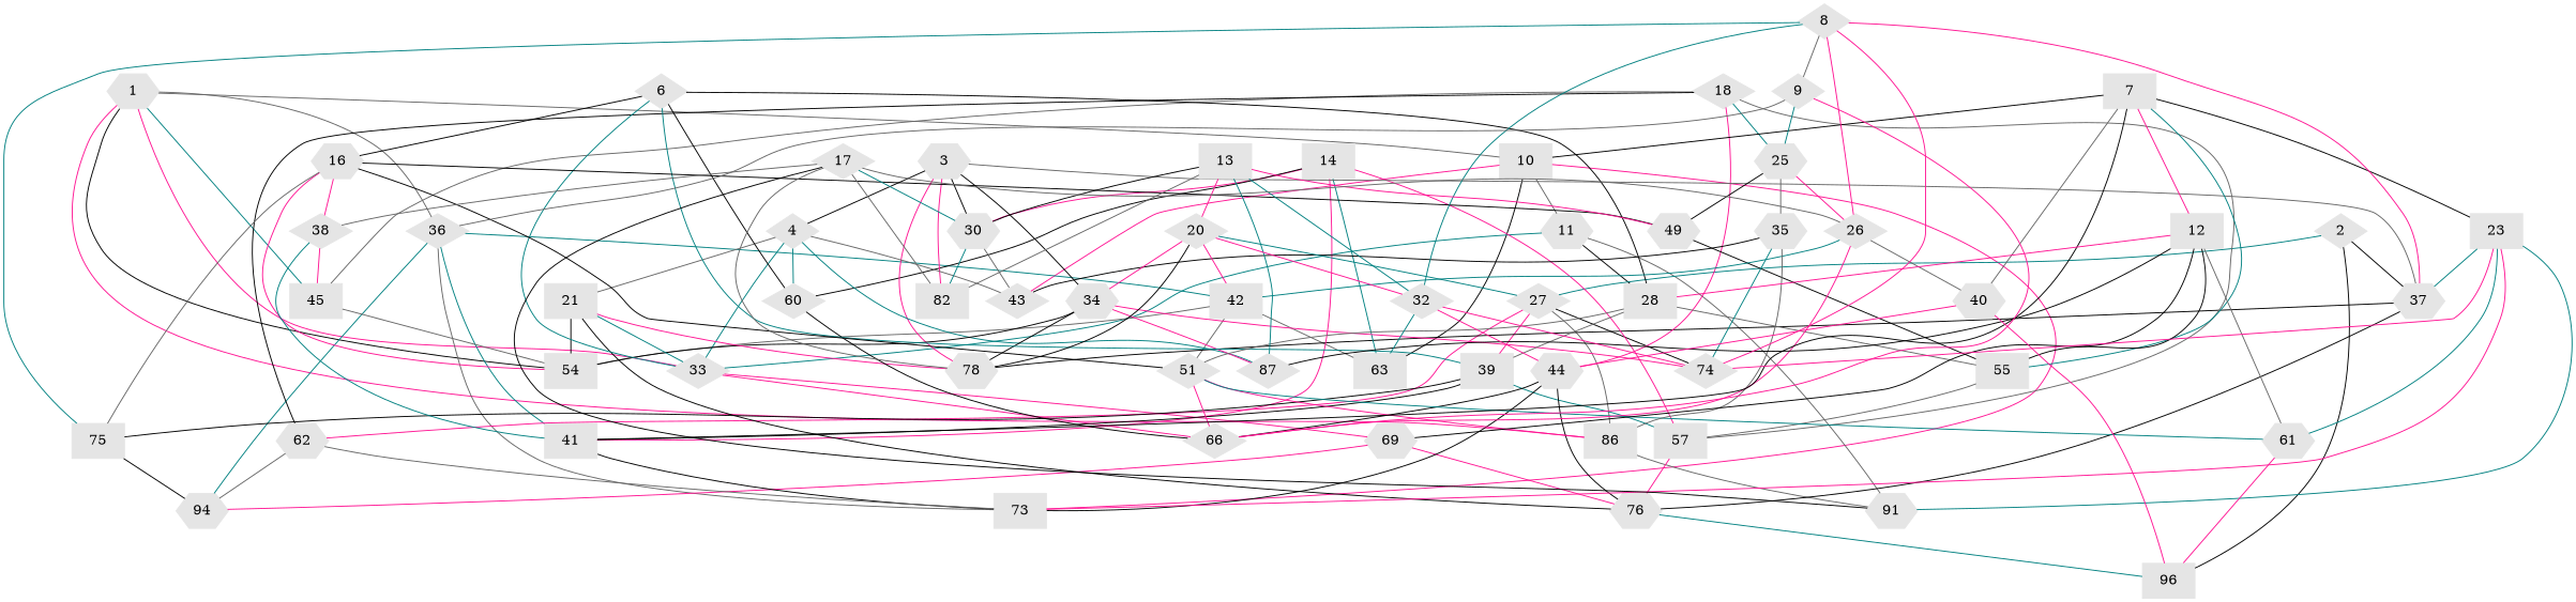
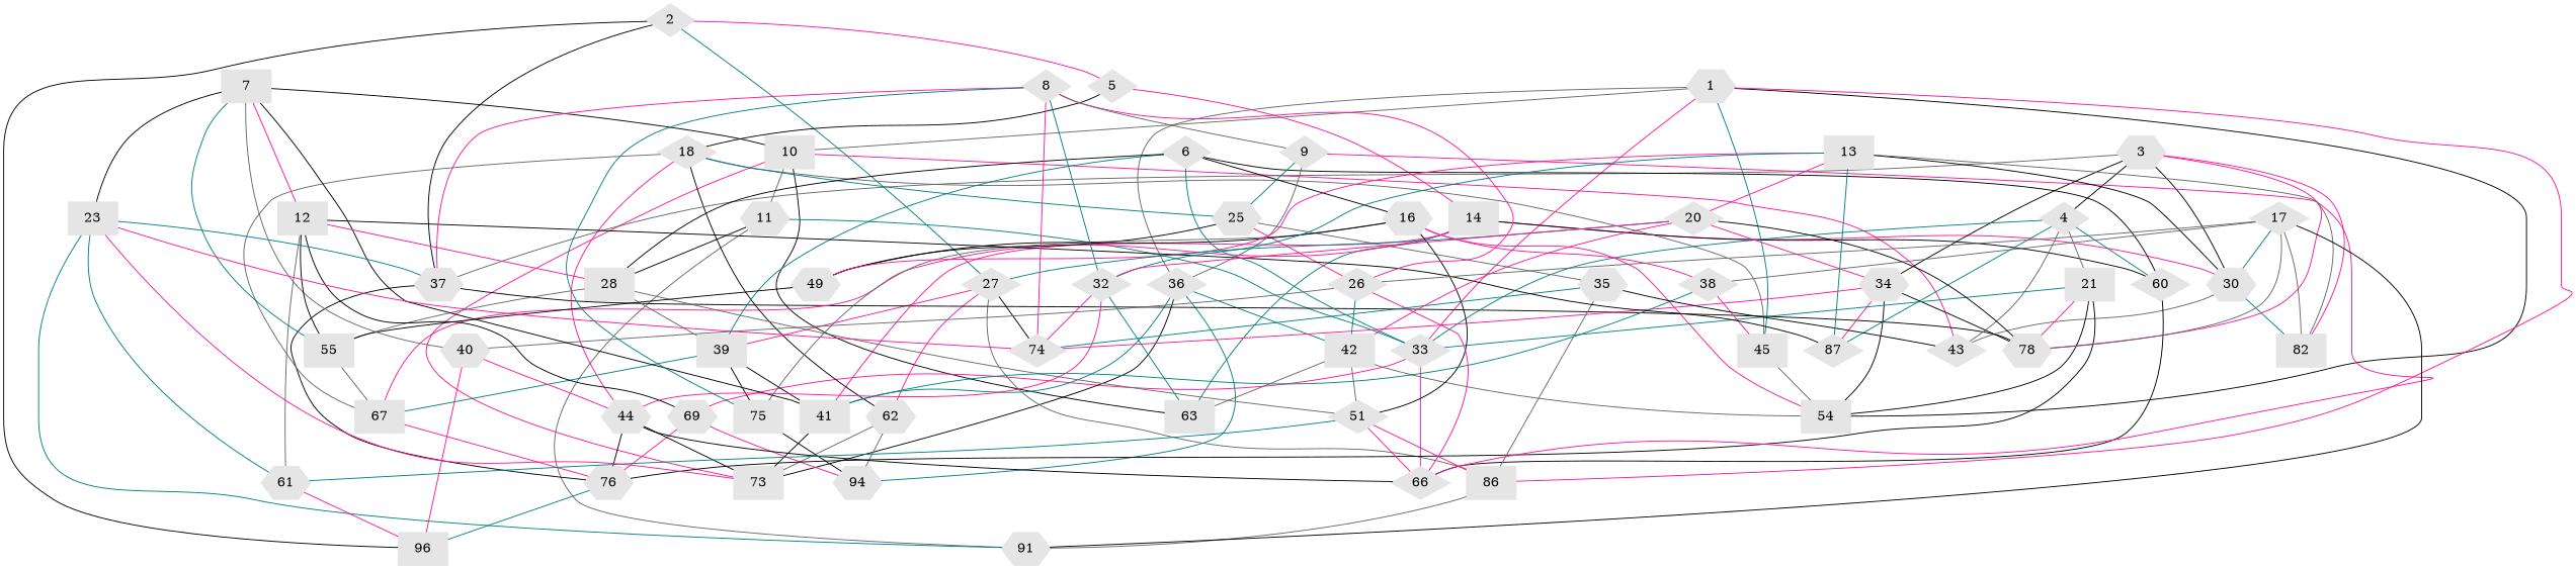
  graph {
    node [color=gray90 shape=box style=filled]
    edge [color=deeppink]
    1 [shape=hexagon super="+70"]
    10 [super="+90"]
    33 [shape=diamond super="+48"]
    36 [shape=diamond super="+53"]
    45
    54 [super="+56"]
    86 [super="+97"]
    43 [shape=diamond]
    11 [shape=hexagon]
    63
    73 [super="+84"]
    66 [shape=diamond super="+85"]
    69 [shape=hexagon]
    41 [super="+77"]
    42 [super="+64"]
    94 [shape=hexagon]
    91 [shape=hexagon]
    2 [shape=diamond]
+   5 [shape=diamond]
    27 [shape=diamond super="+59"]
    37 [shape=hexagon super="+68"]
    96
    14 [super="+22"]
    18 [shape=diamond super="+88"]
    39 [super="+65"]
    74 [shape=diamond super="+95"]
    62 [shape=hexagon]
    78 [shape=hexagon super="+80"]
    76 [shape=hexagon super="+79"]
    3 [shape=hexagon super="+15"]
    4 [shape=diamond super="+24"]
    30 [shape=hexagon super="+93"]
    34 [shape=hexagon super="+81"]
    82
    21 [super="+31"]
    60 [shape=diamond]
    87 [shape=diamond]
-   57
+   57 [label=67]
    25 [shape=hexagon super="+29"]
    44 [shape=hexagon super="+46"]
    55 [super="+89"]
    6 [shape=diamond super="+83"]
    16 [shape=hexagon super="+47"]
    28 [super="+58"]
    75
    49 [shape=hexagon]
    38 [shape=diamond]
    51 [shape=diamond super="+67"]
    26 [shape=diamond super="+52"]
    35 [shape=hexagon]
    7 [super="+98"]
    12 [super="+92"]
    23 [super="+72"]
    40 [shape=hexagon]
    61 [shape=hexagon]
    8 [shape=diamond super="+71"]
    9 [shape=diamond]
    32 [shape=diamond super="+99"]
    13 [super="+19"]
    20 [shape=diamond super="+100"]
    17 [shape=diamond super="+50"]
    1 -- 10 [color=gray40]
    1 -- 33
    1 -- 36 [color=gray40]
    1 -- 45 [color=teal]
    1 -- 54 [color=black]
    1 -- 86
    10 -- 43
    10 -- 11 [color=gray40]
    10 -- 63 [color=black]
    10 -- 73
    33 -- 66
    33 -- 69
-   36 -- 73 [color=gray40]
+   36 -- 73 [color=black]
    36 -- 41 [color=teal]
    36 -- 42 [color=teal]
    36 -- 94 [color=teal]
    45 -- 54 [color=gray40]
    86 -- 91 [color=gray40]
    11 -- 33 [color=teal]
    11 -- 91 [color=gray40]
    11 -- 28 [color=black]
    69 -- 94
    69 -- 76
    41 -- 73 [color=black]
    42 -- 54 [color=gray40]
    42 -- 63 [color=gray40]
    42 -- 51 [color=gray40]
+   2 -- 5
    2 -- 27 [color=teal]
    2 -- 37 [color=black]
    2 -- 96 [color=black]
+   5 -- 14
+   5 -- 18 [color=black]
    27 -- 86 [color=gray40]
    27 -- 39
    27 -- 74 [color=black]
    27 -- 62
    37 -- 78 [color=black]
    37 -- 76 [color=black]
    14 -- 63 [color=teal]
    14 -- 41
    14 -- 30
    14 -- 60 [color=black]
    14 -- 57
    18 -- 45 [color=gray40]
    18 -- 62 [color=black]
    18 -- 57 [color=gray40]
    18 -- 25 [color=teal]
    18 -- 44
    39 -- 41 [color=black]
    39 -- 57 [color=teal]
    39 -- 75 [color=black]
    62 -- 73 [color=gray40]
    62 -- 94 [color=gray40]
    76 -- 96 [color=teal]
    3 -- 37 [color=gray40]
    3 -- 78
    3 -- 4 [color=black]
    3 -- 30 [color=black]
    3 -- 34 [color=black]
    3 -- 82
    4 -- 33 [color=teal]
    4 -- 43 [color=gray40]
    4 -- 21 [color=gray40]
    4 -- 60 [color=teal]
    4 -- 87 [color=teal]
    30 -- 43 [color=gray40]
    30 -- 82 [color=teal]
    34 -- 54 [color=black]
    34 -- 74
    34 -- 78 [color=black]
    34 -- 87
    21 -- 33 [color=teal]
    21 -- 54 [color=black]
    21 -- 78
    21 -- 76 [color=black]
    60 -- 66 [color=black]
    57 -- 76
    25 -- 49 [color=black]
    25 -- 26
    25 -- 35 [color=gray40]
    44 -- 73 [color=black]
    44 -- 66 [color=black]
    44 -- 76 [color=black]
    55 -- 57 [color=gray40]
    6 -- 33 [color=teal]
    6 -- 39 [color=teal]
    6 -- 60 [color=black]
    6 -- 16 [color=black]
    6 -- 28 [color=black]
    16 -- 54
    16 -- 75 [color=gray40]
    16 -- 49 [color=black]
    16 -- 38
    16 -- 51 [color=black]
    28 -- 39 [color=gray40]
    28 -- 55 [color=gray40]
    28 -- 51 [color=gray40]
    75 -- 94 [color=black]
    49 -- 55 [color=black]
    38 -- 45
    38 -- 41 [color=teal]
    51 -- 86
    51 -- 66
    51 -- 61 [color=teal]
    26 -- 66
    26 -- 42 [color=teal]
    26 -- 40 [color=gray40]
    35 -- 86 [color=gray40]
    35 -- 43 [color=black]
    35 -- 74 [color=teal]
    7 -- 10 [color=black]
    7 -- 41 [color=black]
    7 -- 55 [color=teal]
    7 -- 12
    7 -- 23 [color=black]
    7 -- 40 [color=gray40]
    12 -- 69 [color=black]
    12 -- 87 [color=black]
    12 -- 55 [color=black]
    12 -- 28
    12 -- 61 [color=gray40]
    23 -- 73
    23 -- 91 [color=teal]
    23 -- 37 [color=teal]
    23 -- 74
    23 -- 61 [color=teal]
    40 -- 96
    40 -- 44
    61 -- 96
    8 -- 37
    8 -- 74
    8 -- 75 [color=teal]
    8 -- 26
    8 -- 9 [color=gray40]
    8 -- 32 [color=teal]
    9 -- 36 [color=gray40]
    9 -- 66
    9 -- 25 [color=teal]
    32 -- 63 [color=teal]
    32 -- 74
    32 -- 44
    13 -- 30 [color=black]
    13 -- 82 [color=gray40]
    13 -- 87 [color=teal]
    13 -- 49
    13 -- 32 [color=teal]
    13 -- 20
    20 -- 42
    20 -- 27 [color=teal]
    20 -- 78 [color=black]
    20 -- 34
    20 -- 32
    17 -- 91 [color=black]
    17 -- 78 [color=gray40]
    17 -- 30 [color=teal]
    17 -- 82 [color=gray40]
    17 -- 38 [color=gray40]
    17 -- 26 [color=gray40]
  }
